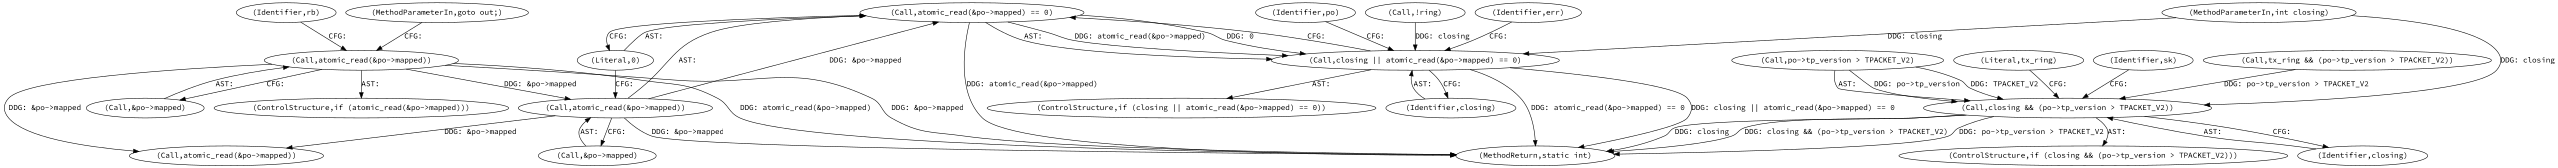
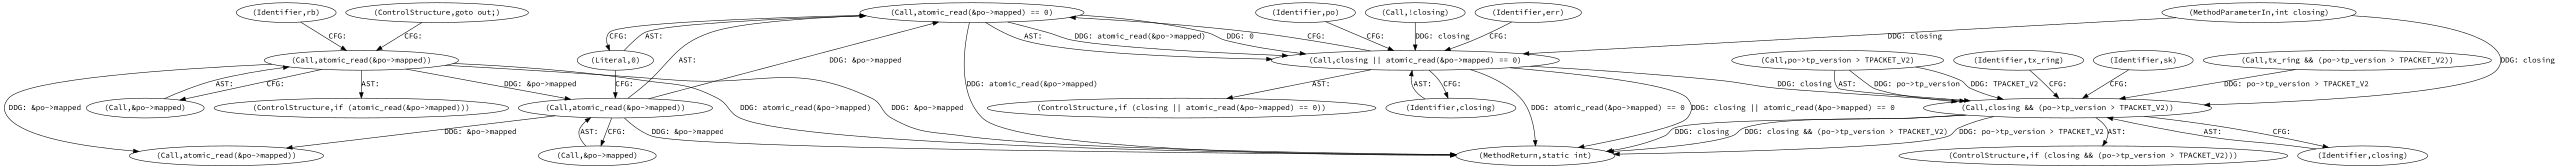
  digraph {
    fontname="Source Code Pro"
    node [fontname="Source Code Pro"]
    edge [fontname="Source Code Pro"]
    n1 [label="(Call,atomic_read(&po->mapped) == 0)"]
    n2 [label="(Call,closing || atomic_read(&po->mapped) == 0)"]
    n3 [label="(Literal,0)"]
    n4 [label="(MethodReturn,static int)"]
    n5 [label="(Call,closing && (po->tp_version > TPACKET_V2))"]
    n6 [label="(Identifier,closing)"]
    n7 [label="(ControlStructure,if (closing || atomic_read(&po->mapped) == 0))"]
    n8 [label="(Call,atomic_read(&po->mapped))"]
    n9 [label="(Call,&po->mapped)"]
    n10 [label="(Call,atomic_read(&po->mapped))"]
    n11 [label="(Call,atomic_read(&po->mapped))"]
    n12 [label="(Call,&po->mapped)"]
    n13 [label="(ControlStructure,if (atomic_read(&po->mapped)))"]
    n14 [label="(ControlStructure,if (closing && (po->tp_version > TPACKET_V2)))"]
    n15 [label="(Identifier,closing)"]
    n16 [label="(Call,po->tp_version > TPACKET_V2)"]
    n17 [label="(Identifier,rb)"]
-   n18 [label="(Literal,tx_ring)"]
-   n19 [label="(Call,!ring)"]
+   n18 [label="(Identifier,tx_ring)"]
+   n19 [label="(Call,!closing)"]
    n20 [label="(Identifier,err)"]
    n21 [label="(MethodParameterIn,int closing)"]
    n22 [label="(Identifier,sk)"]
    n23 [label="(Call,tx_ring && (po->tp_version > TPACKET_V2))"]
-   n24 [label="(MethodParameterIn,goto out;)"]
+   n24 [label="(ControlStructure,goto out;)"]
    n25 [label="(Identifier,po)"]
    n1 -> n2 [label="AST: "]
    n1 -> n2 [label="DDG: atomic_read(&po->mapped)"]
    n1 -> n2 [label="DDG: 0"]
    n1 -> n3 [label="CFG: "]
    n1 -> n4 [label="DDG: atomic_read(&po->mapped)"]
    n2 -> n1 [label="CFG: "]
    n2 -> n4 [label="DDG: atomic_read(&po->mapped) == 0"]
    n2 -> n4 [label="DDG: closing || atomic_read(&po->mapped) == 0"]
+   n2 -> n5 [label="DDG: closing"]
    n2 -> n6 [label="CFG: "]
    n2 -> n7 [label="AST: "]
    n3 -> n1 [label="AST: "]
    n3 -> n8 [label="CFG: "]
    n5 -> n4 [label="DDG: closing && (po->tp_version > TPACKET_V2)"]
    n5 -> n4 [label="DDG: po->tp_version > TPACKET_V2"]
    n5 -> n4 [label="DDG: closing"]
    n5 -> n14 [label="AST: "]
    n5 -> n15 [label="CFG: "]
    n6 -> n2 [label="AST: "]
    n8 -> n1 [label="AST: "]
    n8 -> n1 [label="DDG: &po->mapped"]
    n8 -> n4 [label="DDG: &po->mapped"]
    n8 -> n9 [label="CFG: "]
    n8 -> n10 [label="DDG: &po->mapped"]
    n9 -> n8 [label="AST: "]
    n11 -> n4 [label="DDG: atomic_read(&po->mapped)"]
    n11 -> n4 [label="DDG: &po->mapped"]
    n11 -> n8 [label="DDG: &po->mapped"]
    n11 -> n10 [label="DDG: &po->mapped"]
    n11 -> n12 [label="CFG: "]
    n11 -> n13 [label="AST: "]
    n12 -> n11 [label="AST: "]
    n15 -> n5 [label="AST: "]
    n16 -> n5 [label="AST: "]
    n16 -> n5 [label="DDG: po->tp_version"]
    n16 -> n5 [label="DDG: TPACKET_V2"]
    n17 -> n11 [label="CFG: "]
    n18 -> n5 [label="CFG: "]
    n19 -> n2 [label="DDG: closing"]
    n20 -> n2 [label="CFG: "]
    n21 -> n2 [label="DDG: closing"]
    n21 -> n5 [label="DDG: closing"]
    n22 -> n5 [label="CFG: "]
    n23 -> n5 [label="DDG: po->tp_version > TPACKET_V2"]
    n24 -> n11 [label="CFG: "]
    n25 -> n2 [label="CFG: "]
  }
